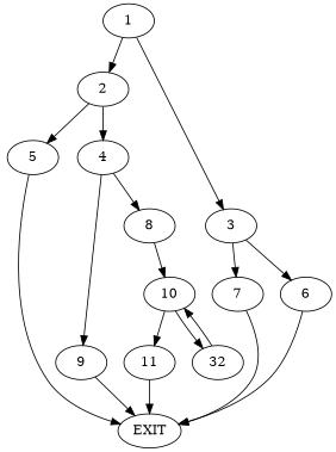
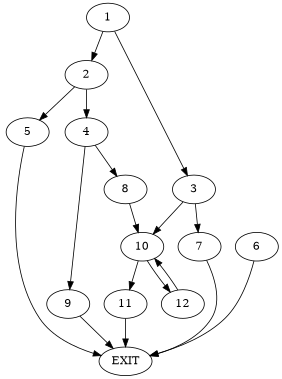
  digraph {
    1
    2
    3
    n4 [label=EXIT]
    4
    5
    6
    7
    8
    9
    10
    11
-   12 [label=32]
+   12
    1 -> 2
    1 -> 3
    2 -> 4
    2 -> 5
-   3 -> 6
+   3 -> 10
    3 -> 7
    4 -> 8
    4 -> 9
    5 -> n4
    6 -> n4
    7 -> n4
    8 -> 10
    9 -> n4
    10 -> 11
    10 -> 12
    11 -> n4
    12 -> 10
  }
